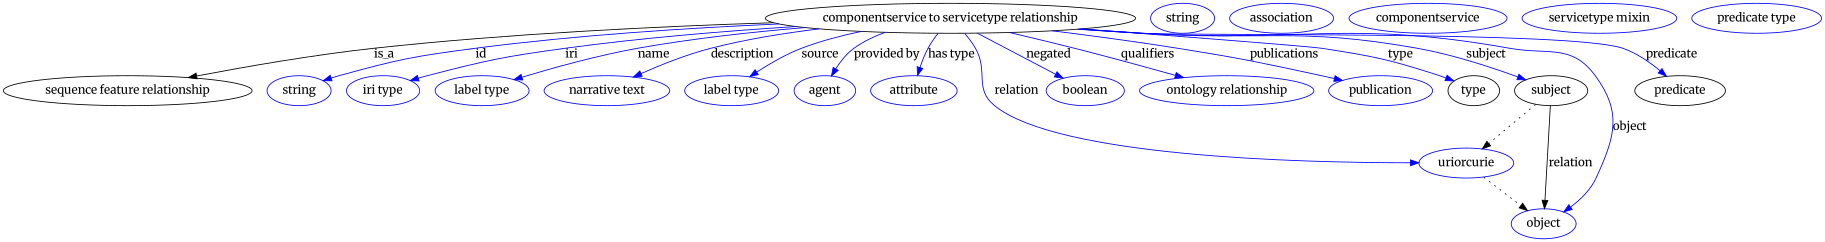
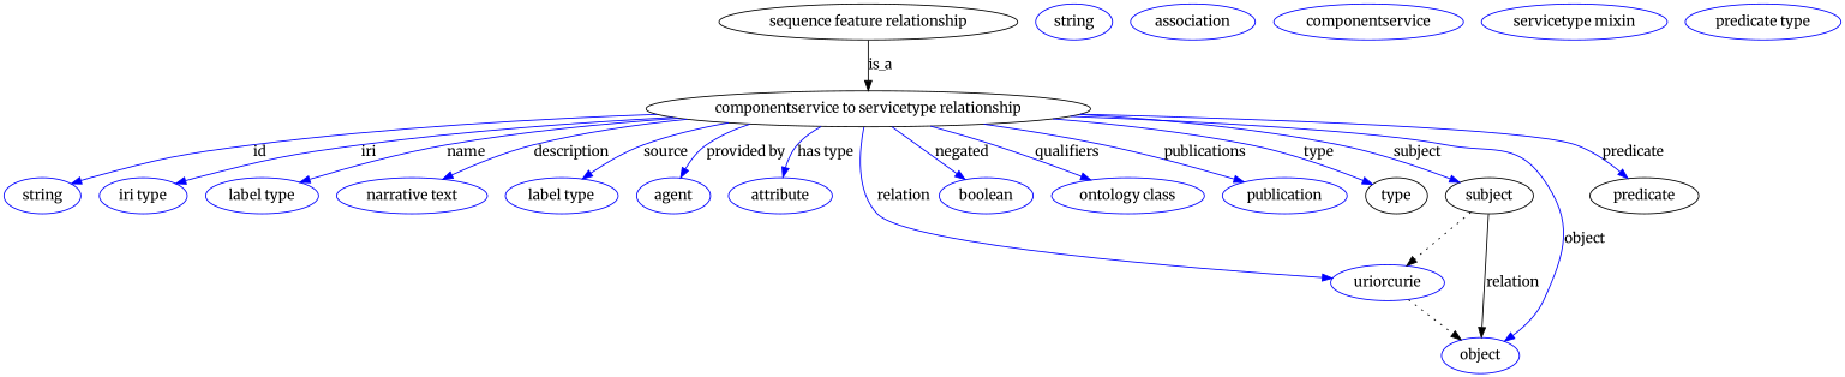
  digraph {
    fontname=Merriweather
    node [fontname=Merriweather color=blue]
    edge [fontname=Merriweather color=blue style=solid]
    n1 [height=0.5 label="componentservice to servicetype relationship" width=6.1745 color=""]
    "sequence feature relationship" [height=0.5 width=4.1524 color=""]
    n3 [height=0.5 label=string width=1.0652]
    n4 [height=0.5 label="iri type" width=1.2277]
    n5 [height=0.5 label="label type" width=1.5707]
    n6 [height=0.5 label="narrative text" width=2.0943]
    n7 [height=0.5 label="label type" width=1.5707]
    n8 [height=0.5 label=agent width=1.0291]
    n9 [height=0.5 label=attribute width=1.4443]
    n10 [height=0.5 label=uriorcurie width=1.5887]
    n11 [height=0.5 label=boolean width=1.2999]
-   n12 [height=0.5 label="ontology relationship" width=2.1304]
+   n12 [height=0.5 label="ontology class" width=2.1304]
    n13 [height=0.5 label=publication width=1.7332]
    type [height=0.5 width=0.86659 color=""]
    subject [height=0.5 width=1.2277 color=""]
    object [height=0.5 width=1.0832]
    predicate [height=0.5 width=1.5165 color=""]
    n18 [height=0.5 label=string width=1.0652]
    n19 [height=0.5 label=association width=1.7332]
    n20 [height=0.5 label=componentservice width=2.6359]
    n21 [height=0.5 label="servicetype mixin" width=2.5817]
    n22 [height=0.5 label="predicate type" width=2.1665]
-   n1 -> "sequence feature relationship" [label=is_a color="" style=""]
+   "sequence feature relationship" -> n1 [label=is_a color="" style=""]
    n1 -> n3 [label=id]
    n1 -> n4 [label=iri]
    n1 -> n5 [label=name]
    n1 -> n6 [label=description]
    n1 -> n7 [label=source]
    n1 -> n8 [label="provided by"]
    n1 -> n9 [label="has type"]
    n1 -> n10 [label=relation]
    n1 -> n11 [label=negated]
    n1 -> n12 [label=qualifiers]
    n1 -> n13 [label=publications]
    n1 -> type [label=type]
    n1 -> subject [label=subject]
    n1 -> object [label=object]
    n1 -> predicate [label=predicate]
    n10 -> object [style=dotted color=""]
    subject -> n10 [style=dotted color=""]
    subject -> object [label=relation color="" style=""]
  }
